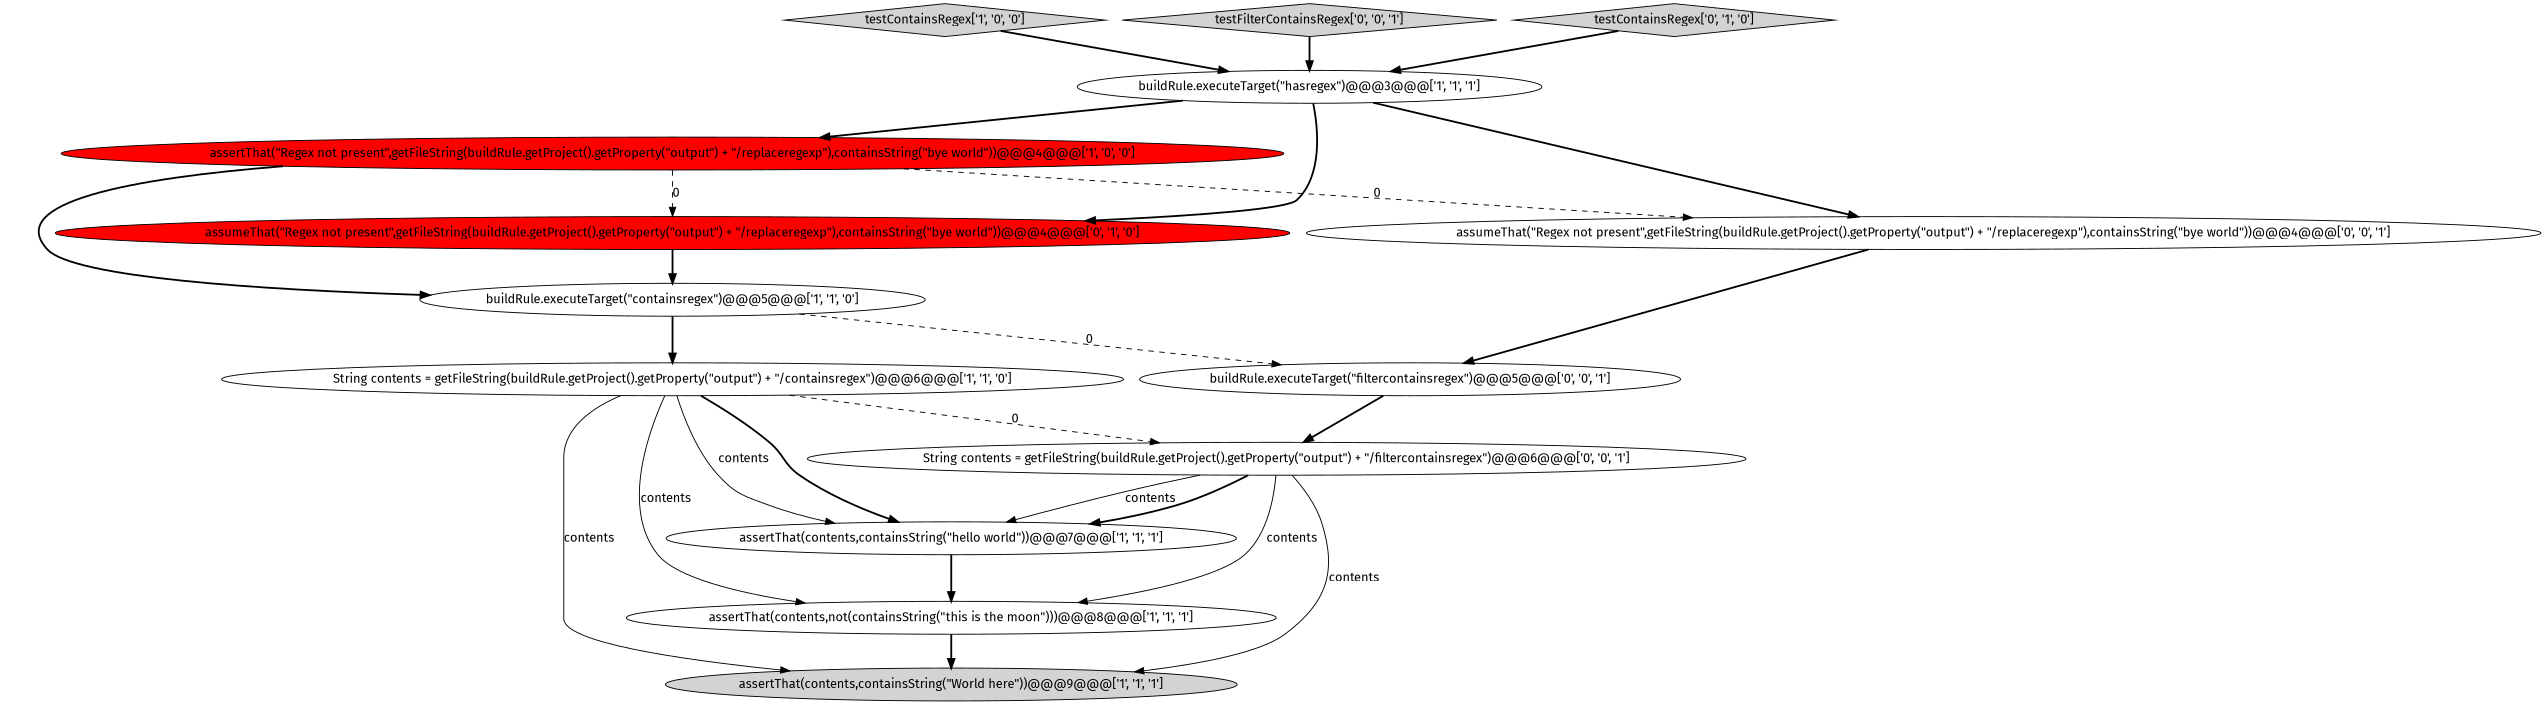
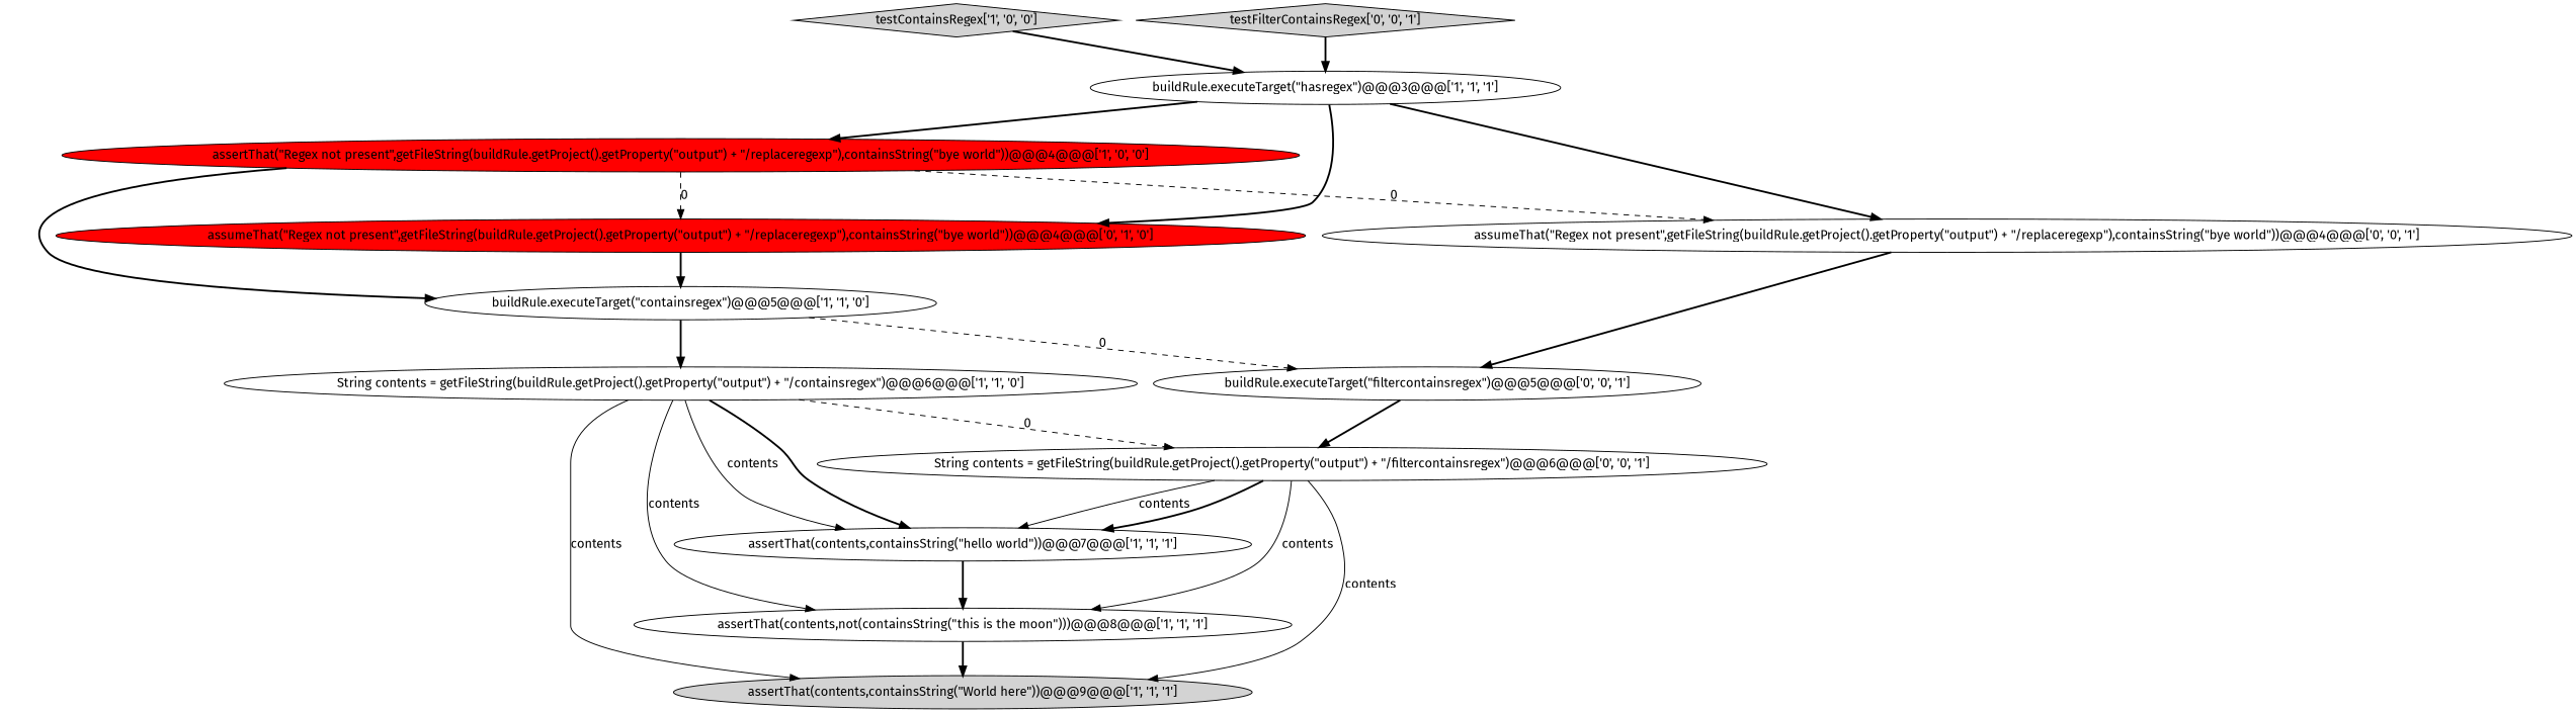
  digraph {
    fontname="Fira Sans"
    node [fillcolor=white shape=ellipse style=filled fontname="Fira Sans"]
    edge [style=bold fontname="Fira Sans"]
    n1 [label="assumeThat(\"Regex not present\",getFileString(buildRule.getProject().getProperty(\"output\") + \"/replaceregexp\"),containsString(\"bye world\"))@@@4@@@['0', '0', '1']"]
    n2 [label="buildRule.executeTarget(\"filtercontainsregex\")@@@5@@@['0', '0', '1']"]
    n3 [label="String contents = getFileString(buildRule.getProject().getProperty(\"output\") + \"/filtercontainsregex\")@@@6@@@['0', '0', '1']"]
    n4 [fillcolor=lightgray label="testContainsRegex['1', '0', '0']" shape=diamond]
    n5 [label="buildRule.executeTarget(\"hasregex\")@@@3@@@['1', '1', '1']"]
    n6 [fillcolor=red label="assumeThat(\"Regex not present\",getFileString(buildRule.getProject().getProperty(\"output\") + \"/replaceregexp\"),containsString(\"bye world\"))@@@4@@@['0', '1', '0']"]
    n7 [fillcolor=red label="assertThat(\"Regex not present\",getFileString(buildRule.getProject().getProperty(\"output\") + \"/replaceregexp\"),containsString(\"bye world\"))@@@4@@@['1', '0', '0']"]
    n8 [label="buildRule.executeTarget(\"containsregex\")@@@5@@@['1', '1', '0']"]
    n9 [label="String contents = getFileString(buildRule.getProject().getProperty(\"output\") + \"/containsregex\")@@@6@@@['1', '1', '0']"]
    n10 [label="assertThat(contents,not(containsString(\"this is the moon\")))@@@8@@@['1', '1', '1']"]
    n11 [fillcolor=lightgray label="assertThat(contents,containsString(\"World here\"))@@@9@@@['1', '1', '1']"]
    n12 [label="assertThat(contents,containsString(\"hello world\"))@@@7@@@['1', '1', '1']"]
    n13 [fillcolor=lightgray label="testFilterContainsRegex['0', '0', '1']" shape=diamond]
-   n14 [fillcolor=lightgray label="testContainsRegex['0', '1', '0']" shape=diamond]
    n1 -> n2
    n2 -> n3
    n3 -> n10 [label=contents style=solid]
    n3 -> n11 [label=contents style=solid]
    n3 -> n12 [label=contents style=solid]
    n3 -> n12
    n4 -> n5
    n5 -> n1
    n5 -> n6
    n5 -> n7
    n6 -> n8
    n7 -> n1 [label=0 style=dashed]
    n7 -> n6 [label=0 style=dashed]
    n7 -> n8
    n8 -> n2 [label=0 style=dashed]
    n8 -> n9
    n9 -> n3 [label=0 style=dashed]
    n9 -> n10 [label=contents style=solid]
    n9 -> n11 [label=contents style=solid]
    n9 -> n12 [label=contents style=solid]
    n9 -> n12
    n10 -> n11
    n12 -> n10
    n13 -> n5
-   n14 -> n5
  }
